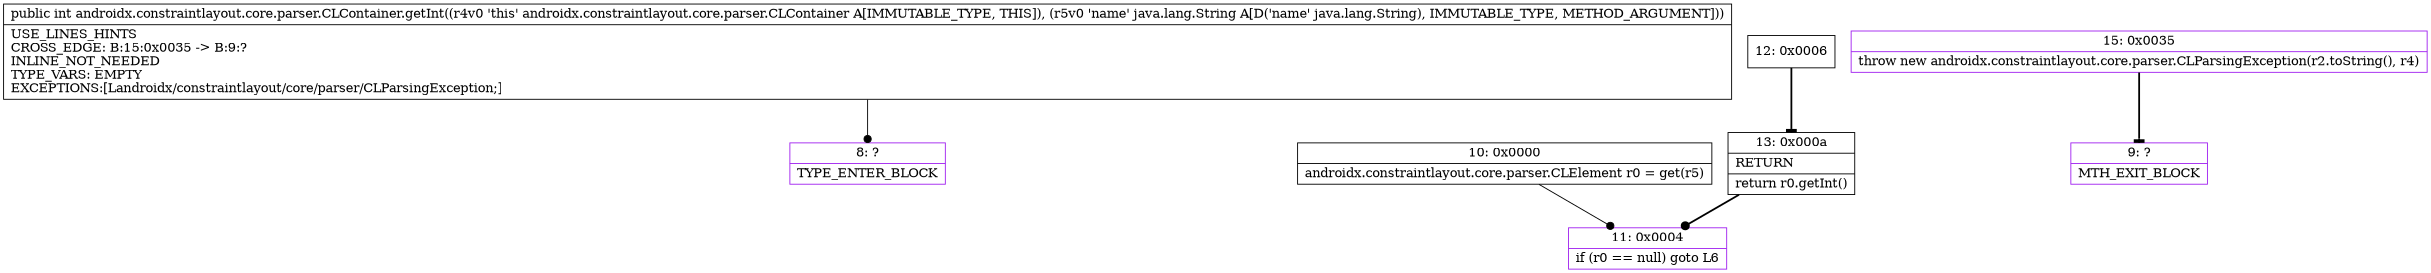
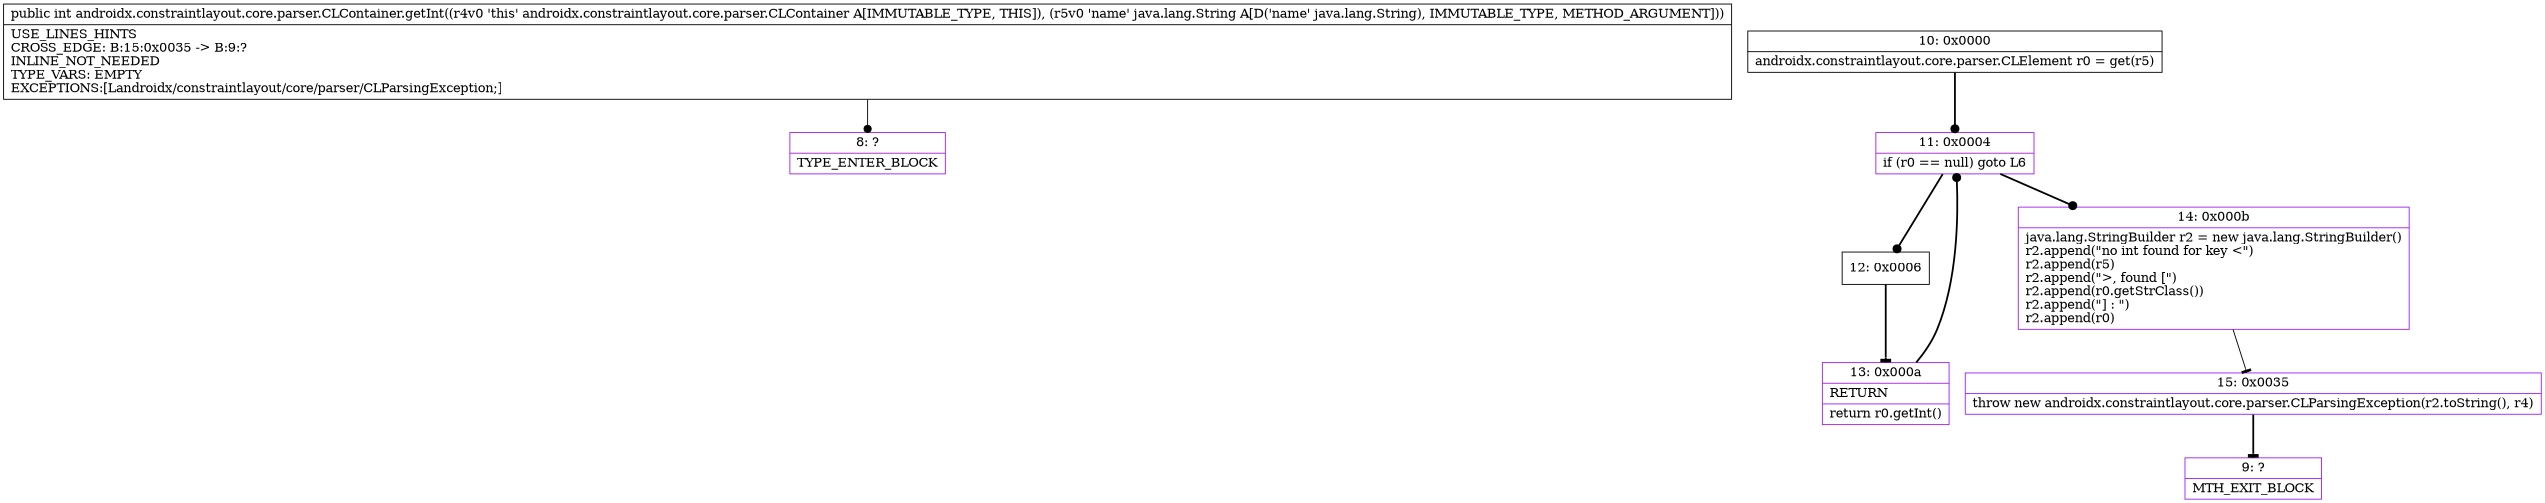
  digraph {
    node [color=purple shape=record]
    edge [arrowhead=dot style=bold]
    n1 [label="{8\:\ ?|TYPE_ENTER_BLOCK\l}"]
    n2 [color=black label="{10\:\ 0x0000|androidx.constraintlayout.core.parser.CLElement r0 = get(r5)\l}"]
    n3 [label="{11\:\ 0x0004|if (r0 == null) goto L6\l}"]
    n4 [color=black label="{12\:\ 0x0006}"]
-   n6 [color=black label="{13\:\ 0x000a|RETURN\l|return r0.getInt()\l}"]
+   n5 [label="{14\:\ 0x000b|java.lang.StringBuilder r2 = new java.lang.StringBuilder()\lr2.append(\"no int found for key \<\")\lr2.append(r5)\lr2.append(\"\>, found [\")\lr2.append(r0.getStrClass())\lr2.append(\"] : \")\lr2.append(r0)\l}"]
+   n6 [label="{13\:\ 0x000a|RETURN\l|return r0.getInt()\l}"]
    n7 [label="{15\:\ 0x0035|throw new androidx.constraintlayout.core.parser.CLParsingException(r2.toString(), r4)\l}"]
    n8 [label="{9\:\ ?|MTH_EXIT_BLOCK\l}"]
    n9 [color=black label="{public int androidx.constraintlayout.core.parser.CLContainer.getInt((r4v0 'this' androidx.constraintlayout.core.parser.CLContainer A[IMMUTABLE_TYPE, THIS]), (r5v0 'name' java.lang.String A[D('name' java.lang.String), IMMUTABLE_TYPE, METHOD_ARGUMENT]))  | USE_LINES_HINTS\lCROSS_EDGE: B:15:0x0035 \-\> B:9:?\lINLINE_NOT_NEEDED\lTYPE_VARS: EMPTY\lEXCEPTIONS:[Landroidx\/constraintlayout\/core\/parser\/CLParsingException;]\l}"]
-   n2 -> n3 [style=solid]
+   n2 -> n3
+   n3 -> n4
+   n3 -> n5
    n4 -> n6 [arrowhead=tee]
+   n5 -> n7 [arrowhead=tee style=solid]
    n6 -> n3
    n7 -> n8 [arrowhead=tee]
    n9 -> n1 [style=solid]
  }
